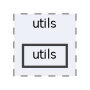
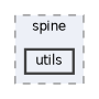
  digraph {
    compound=true
    n1 [color=grey25 fillcolor="#edf0f7" fontname=Helvetica fontsize=10 height=0.2 label=utils shape=box style="filled,bold" width=0.4]
    subgraph cluster_1 {
      bgcolor="#edf0f7"
      fontname=Helvetica
      fontsize=10
-     label=utils
+     label=spine
      pencolor=grey50
      style="filled,dashed"
      n1
    }
  }
